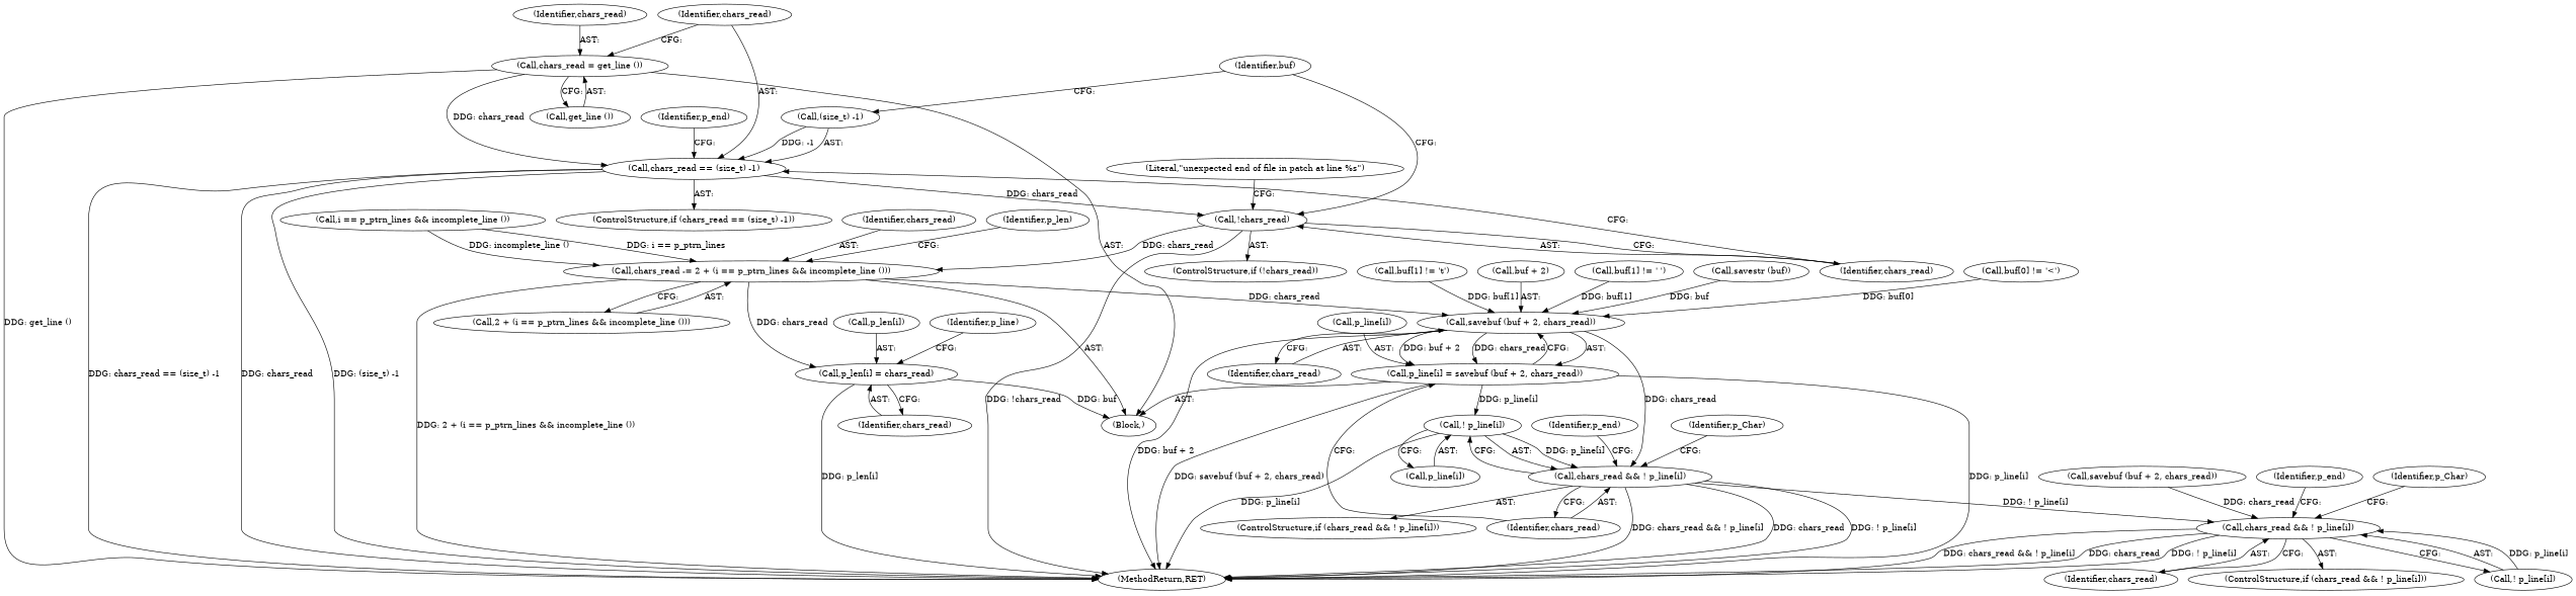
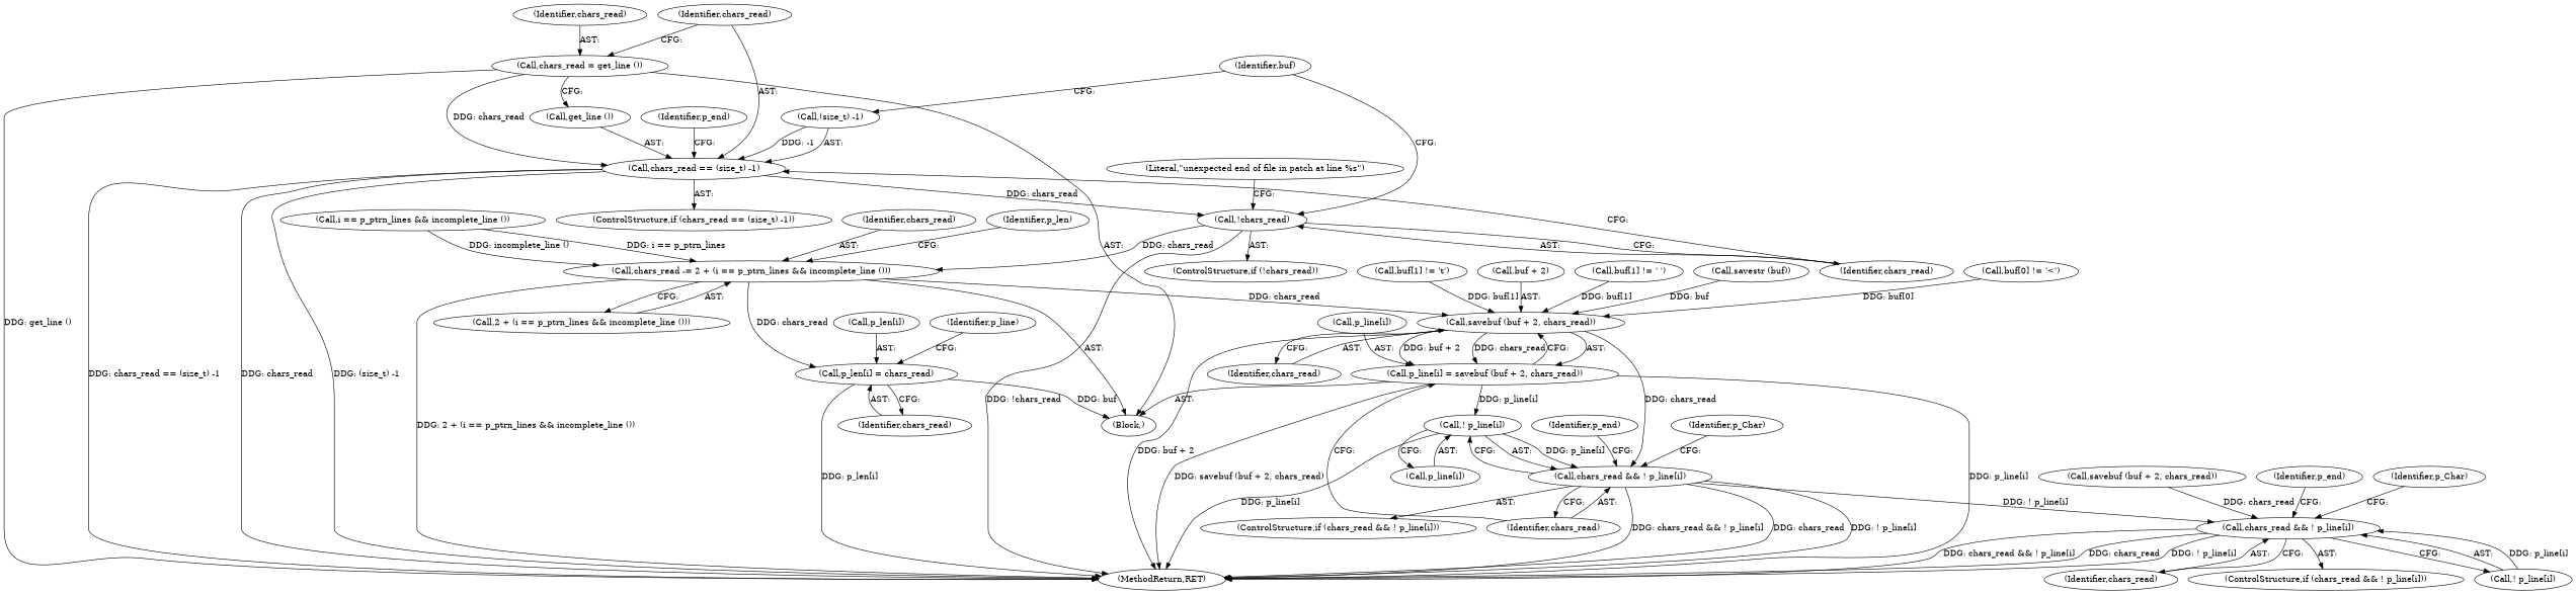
  digraph {
    n1 [label="(Call,chars_read = get_line ())"]
    n2 [label="(Call,chars_read == (size_t) -1)"]
    n3 [label="(MethodReturn,RET)"]
    n4 [label="(Call,get_line ())"]
    n5 [label="(Block,)"]
    n6 [label="(Call,!chars_read)"]
    n7 [label="(ControlStructure,if (chars_read == (size_t) -1))"]
    n8 [label="(Call,chars_read -= 2 + (i == p_ptrn_lines && incomplete_line ()))"]
    n9 [label="(Identifier,chars_read)"]
    n10 [label="(ControlStructure,if (!chars_read))"]
    n11 [label="(Call,(size_t) -1)"]
    n12 [label="(Call,p_len[i] = chars_read)"]
    n13 [label="(Call,savebuf (buf + 2, chars_read))"]
    n14 [label="(Call,2 + (i == p_ptrn_lines && incomplete_line ()))"]
    n15 [label="(Identifier,chars_read)"]
    n16 [label="(Call,p_line[i] = savebuf (buf + 2, chars_read))"]
    n17 [label="(Call,chars_read && ! p_line[i])"]
    n18 [label="(Identifier,chars_read)"]
    n19 [label="(Call,! p_line[i])"]
    n20 [label="(Call,chars_read && ! p_line[i])"]
    n21 [label="(ControlStructure,if (chars_read && ! p_line[i]))"]
    n22 [label="(Identifier,chars_read)"]
    n23 [label="(Call,p_line[i])"]
    n24 [label="(ControlStructure,if (chars_read && ! p_line[i]))"]
    n25 [label="(Call,! p_line[i])"]
    n26 [label="(Identifier,chars_read)"]
    n27 [label="(Call,savebuf (buf + 2, chars_read))"]
    n28 [label="(Identifier,chars_read)"]
    n29 [label="(Identifier,p_end)"]
    n30 [label="(Identifier,buf)"]
    n31 [label="(Call,p_len[i])"]
    n32 [label="(Identifier,p_end)"]
    n33 [label="(Call,p_line[i])"]
    n34 [label="(Identifier,p_len)"]
    n35 [label="(Literal,\"unexpected end of file in patch at line %s\")"]
    n36 [label="(Call,buf + 2)"]
    n37 [label="(Call,buf[1] != ' ')"]
    n38 [label="(Identifier,p_Char)"]
    n39 [label="(Identifier,chars_read)"]
    n40 [label="(Call,savestr (buf))"]
    n41 [label="(Call,buf[0] != '<')"]
    n42 [label="(Identifier,p_line)"]
    n43 [label="(Identifier,chars_read)"]
    n44 [label="(Identifier,p_end)"]
    n45 [label="(Call,i == p_ptrn_lines && incomplete_line ())"]
    n46 [label="(Identifier,p_Char)"]
    n47 [label="(Call,buf[1] != '\t')"]
    n1 -> n2 [label="DDG: chars_read"]
    n1 -> n3 [label="DDG: get_line ()"]
    n1 -> n4 [label="CFG: "]
    n1 -> n5 [label="AST: "]
    n2 -> n3 [label="DDG: (size_t) -1"]
    n2 -> n3 [label="DDG: chars_read == (size_t) -1"]
    n2 -> n3 [label="DDG: chars_read"]
    n2 -> n6 [label="DDG: chars_read"]
    n2 -> n7 [label="AST: "]
-   n4 -> n1 [label="AST: "]
+   n4 -> n2 [label="AST: "]
    n6 -> n3 [label="DDG: !chars_read"]
    n6 -> n8 [label="DDG: chars_read"]
    n6 -> n9 [label="CFG: "]
    n6 -> n10 [label="AST: "]
    n8 -> n3 [label="DDG: 2 + (i == p_ptrn_lines && incomplete_line ())"]
    n8 -> n5 [label="AST: "]
    n8 -> n12 [label="DDG: chars_read"]
    n8 -> n13 [label="DDG: chars_read"]
    n8 -> n14 [label="CFG: "]
    n9 -> n2 [label="CFG: "]
    n9 -> n6 [label="AST: "]
    n11 -> n2 [label="AST: "]
    n11 -> n2 [label="DDG: -1"]
    n12 -> n3 [label="DDG: p_len[i]"]
    n12 -> n5 [label="DDG: buf"]
    n12 -> n15 [label="CFG: "]
    n13 -> n3 [label="DDG: buf + 2"]
    n13 -> n16 [label="AST: "]
    n13 -> n16 [label="DDG: buf + 2"]
    n13 -> n16 [label="DDG: chars_read"]
    n13 -> n17 [label="DDG: chars_read"]
    n13 -> n18 [label="CFG: "]
    n14 -> n8 [label="AST: "]
    n15 -> n12 [label="AST: "]
    n16 -> n3 [label="DDG: savebuf (buf + 2, chars_read)"]
    n16 -> n3 [label="DDG: p_line[i]"]
    n16 -> n5 [label="AST: "]
    n16 -> n13 [label="CFG: "]
    n16 -> n19 [label="DDG: p_line[i]"]
    n17 -> n3 [label="DDG: chars_read && ! p_line[i]"]
    n17 -> n3 [label="DDG: chars_read"]
    n17 -> n3 [label="DDG: ! p_line[i]"]
    n17 -> n19 [label="CFG: "]
    n17 -> n20 [label="DDG: ! p_line[i]"]
    n17 -> n21 [label="AST: "]
    n17 -> n22 [label="CFG: "]
    n18 -> n13 [label="AST: "]
    n19 -> n3 [label="DDG: p_line[i]"]
    n19 -> n17 [label="AST: "]
    n19 -> n17 [label="DDG: p_line[i]"]
    n19 -> n23 [label="CFG: "]
    n20 -> n3 [label="DDG: chars_read && ! p_line[i]"]
    n20 -> n3 [label="DDG: chars_read"]
    n20 -> n3 [label="DDG: ! p_line[i]"]
    n20 -> n24 [label="AST: "]
    n20 -> n25 [label="CFG: "]
    n20 -> n26 [label="CFG: "]
    n22 -> n16 [label="CFG: "]
    n22 -> n17 [label="AST: "]
    n23 -> n19 [label="AST: "]
    n25 -> n20 [label="AST: "]
    n25 -> n20 [label="DDG: p_line[i]"]
    n26 -> n20 [label="AST: "]
    n27 -> n20 [label="DDG: chars_read"]
    n28 -> n8 [label="AST: "]
    n29 -> n20 [label="CFG: "]
    n30 -> n6 [label="CFG: "]
    n30 -> n11 [label="CFG: "]
    n31 -> n12 [label="AST: "]
    n32 -> n2 [label="CFG: "]
    n33 -> n16 [label="AST: "]
    n34 -> n8 [label="CFG: "]
    n35 -> n6 [label="CFG: "]
    n36 -> n13 [label="AST: "]
    n37 -> n13 [label="DDG: buf[1]"]
    n38 -> n17 [label="CFG: "]
    n39 -> n1 [label="CFG: "]
    n39 -> n2 [label="AST: "]
    n40 -> n13 [label="DDG: buf"]
    n41 -> n13 [label="DDG: buf[0]"]
    n42 -> n12 [label="CFG: "]
    n43 -> n1 [label="AST: "]
    n44 -> n17 [label="CFG: "]
    n45 -> n8 [label="DDG: i == p_ptrn_lines"]
    n45 -> n8 [label="DDG: incomplete_line ()"]
    n46 -> n20 [label="CFG: "]
    n47 -> n13 [label="DDG: buf[1]"]
  }
